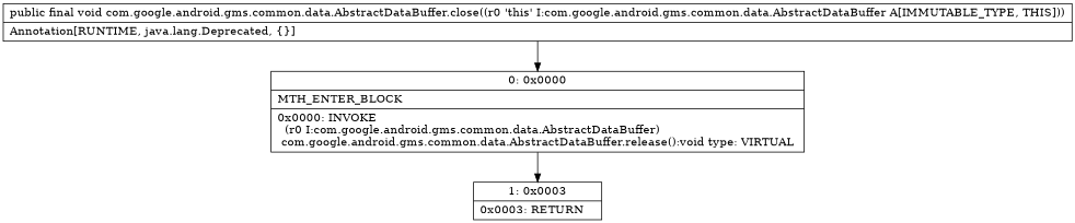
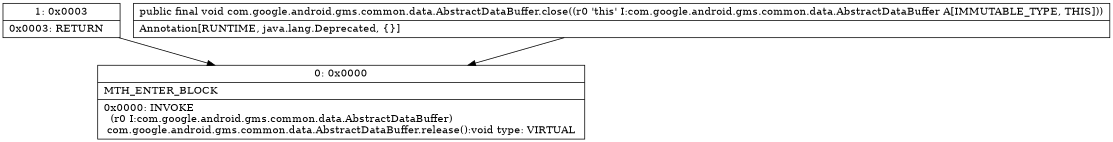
  digraph {
    node [shape=record]
    n1 [label="{0\:\ 0x0000|MTH_ENTER_BLOCK\l|0x0000: INVOKE  \l  (r0 I:com.google.android.gms.common.data.AbstractDataBuffer)\l com.google.android.gms.common.data.AbstractDataBuffer.release():void type: VIRTUAL \l}"]
    n2 [label="{1\:\ 0x0003|0x0003: RETURN   \l}"]
    n3 [label="{public final void com.google.android.gms.common.data.AbstractDataBuffer.close((r0 'this' I:com.google.android.gms.common.data.AbstractDataBuffer A[IMMUTABLE_TYPE, THIS]))  | Annotation[RUNTIME, java.lang.Deprecated, \{\}]\l}"]
-   n1 -> n2
+   n2 -> n1
    n3 -> n1
  }
